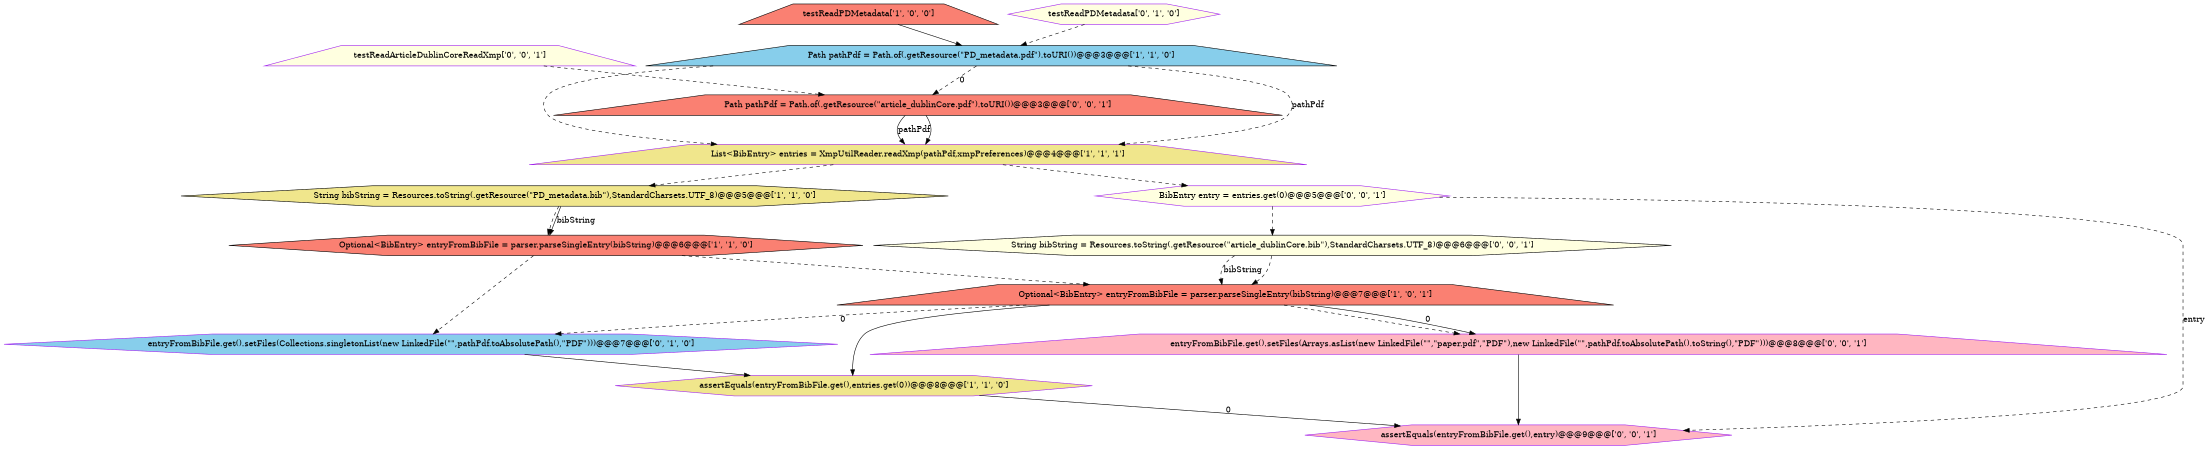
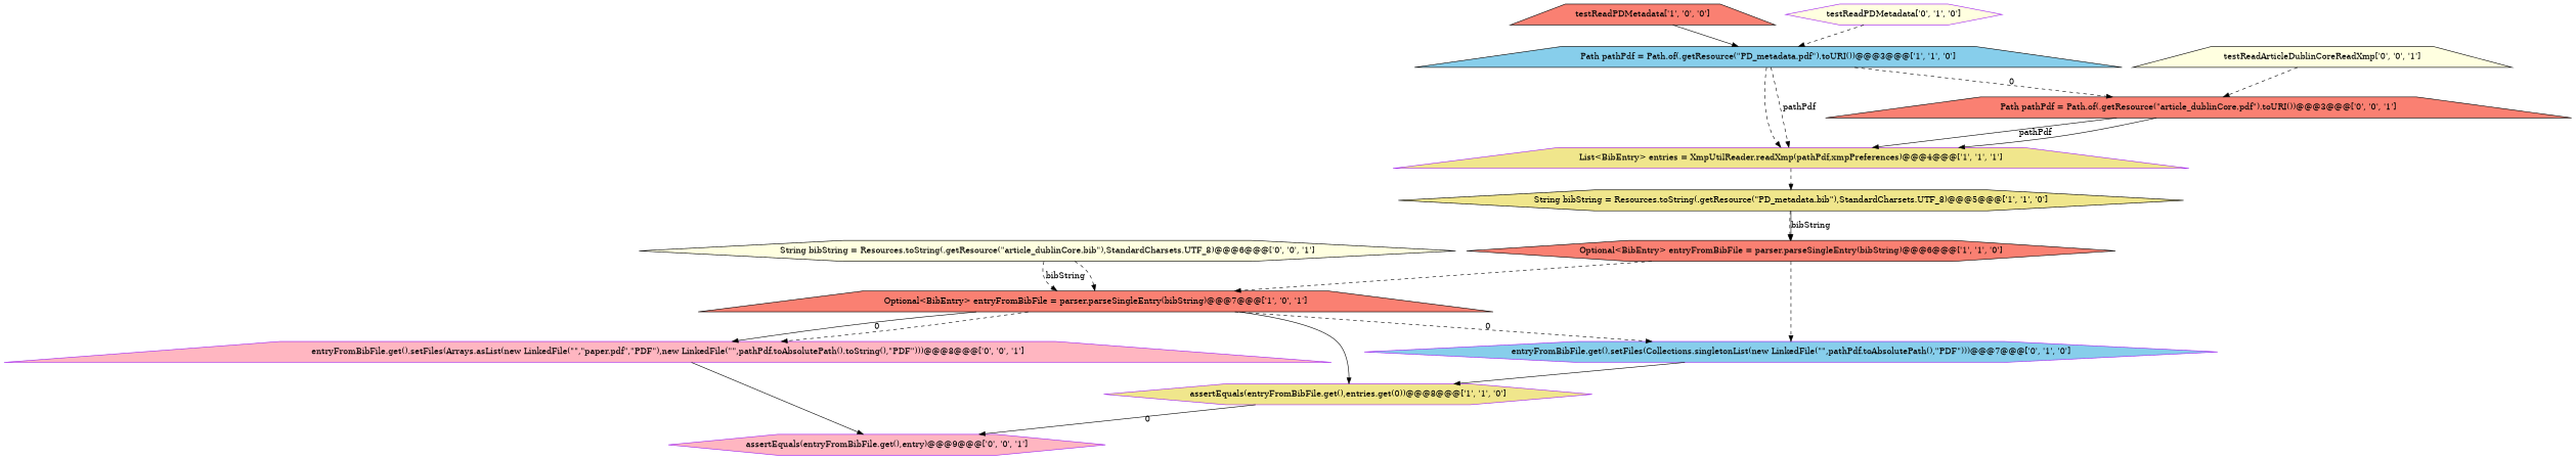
  digraph {
    node [color=purple fillcolor=lightyellow shape=hexagon style=filled]
    edge [style=dashed]
    n1 [color=black label="String bibString = Resources.toString(.getResource(\"article_dublinCore.bib\"),StandardCharsets.UTF_8)@@@6@@@['0', '0', '1']"]
    n2 [color=black fillcolor=salmon label="Optional<BibEntry> entryFromBibFile = parser.parseSingleEntry(bibString)@@@7@@@['1', '0', '1']" shape=trapezium]
    n3 [fillcolor=khaki label="assertEquals(entryFromBibFile.get(),entries.get(0))@@@8@@@['1', '1', '0']"]
    n4 [fillcolor=skyblue label="entryFromBibFile.get().setFiles(Collections.singletonList(new LinkedFile(\"\",pathPdf.toAbsolutePath(),\"PDF\")))@@@7@@@['0', '1', '0']"]
    n5 [fillcolor=lightpink label="entryFromBibFile.get().setFiles(Arrays.asList(new LinkedFile(\"\",\"paper.pdf\",\"PDF\"),new LinkedFile(\"\",pathPdf.toAbsolutePath().toString(),\"PDF\")))@@@8@@@['0', '0', '1']" shape=trapezium]
    n6 [fillcolor=lightpink label="assertEquals(entryFromBibFile.get(),entry)@@@9@@@['0', '0', '1']"]
    n7 [color=black fillcolor=salmon label="Path pathPdf = Path.of(.getResource(\"article_dublinCore.pdf\").toURI())@@@3@@@['0', '0', '1']" shape=trapezium]
    n8 [fillcolor=khaki label="List<BibEntry> entries = XmpUtilReader.readXmp(pathPdf,xmpPreferences)@@@4@@@['1', '1', '1']" shape=trapezium]
    n9 [color=black fillcolor=khaki label="String bibString = Resources.toString(.getResource(\"PD_metadata.bib\"),StandardCharsets.UTF_8)@@@5@@@['1', '1', '0']"]
-   n10 [label="BibEntry entry = entries.get(0)@@@5@@@['0', '0', '1']"]
    n11 [color=black fillcolor=skyblue label="Path pathPdf = Path.of(.getResource(\"PD_metadata.pdf\").toURI())@@@3@@@['1', '1', '0']" shape=trapezium]
    n12 [color=black fillcolor=salmon label="Optional<BibEntry> entryFromBibFile = parser.parseSingleEntry(bibString)@@@6@@@['1', '1', '0']"]
    n13 [color=black fillcolor=salmon label="testReadPDMetadata['1', '0', '0']" shape=trapezium]
    n14 [label="testReadPDMetadata['0', '1', '0']"]
-   n15 [label="testReadArticleDublinCoreReadXmp['0', '0', '1']" shape=trapezium]
+   n15 [color=black label="testReadArticleDublinCoreReadXmp['0', '0', '1']" shape=trapezium]
    n1 -> n2
    n1 -> n2 [label=bibString]
    n2 -> n3 [style=solid]
    n2 -> n4 [label=0]
    n2 -> n5
    n2 -> n5 [label=0 style=solid]
    n3 -> n6 [label=0 style=solid]
    n4 -> n3 [style=solid]
    n5 -> n6 [style=solid]
    n7 -> n8 [label=pathPdf style=solid]
    n7 -> n8 [style=solid]
    n8 -> n9
-   n8 -> n10
    n9 -> n12
    n9 -> n12 [label=bibString style=solid]
-   n10 -> n1
-   n10 -> n6 [label=entry]
    n11 -> n7 [label=0]
    n11 -> n8
    n11 -> n8 [label=pathPdf]
    n12 -> n2
    n12 -> n4
    n13 -> n11 [style=solid]
    n14 -> n11
    n15 -> n7
  }
